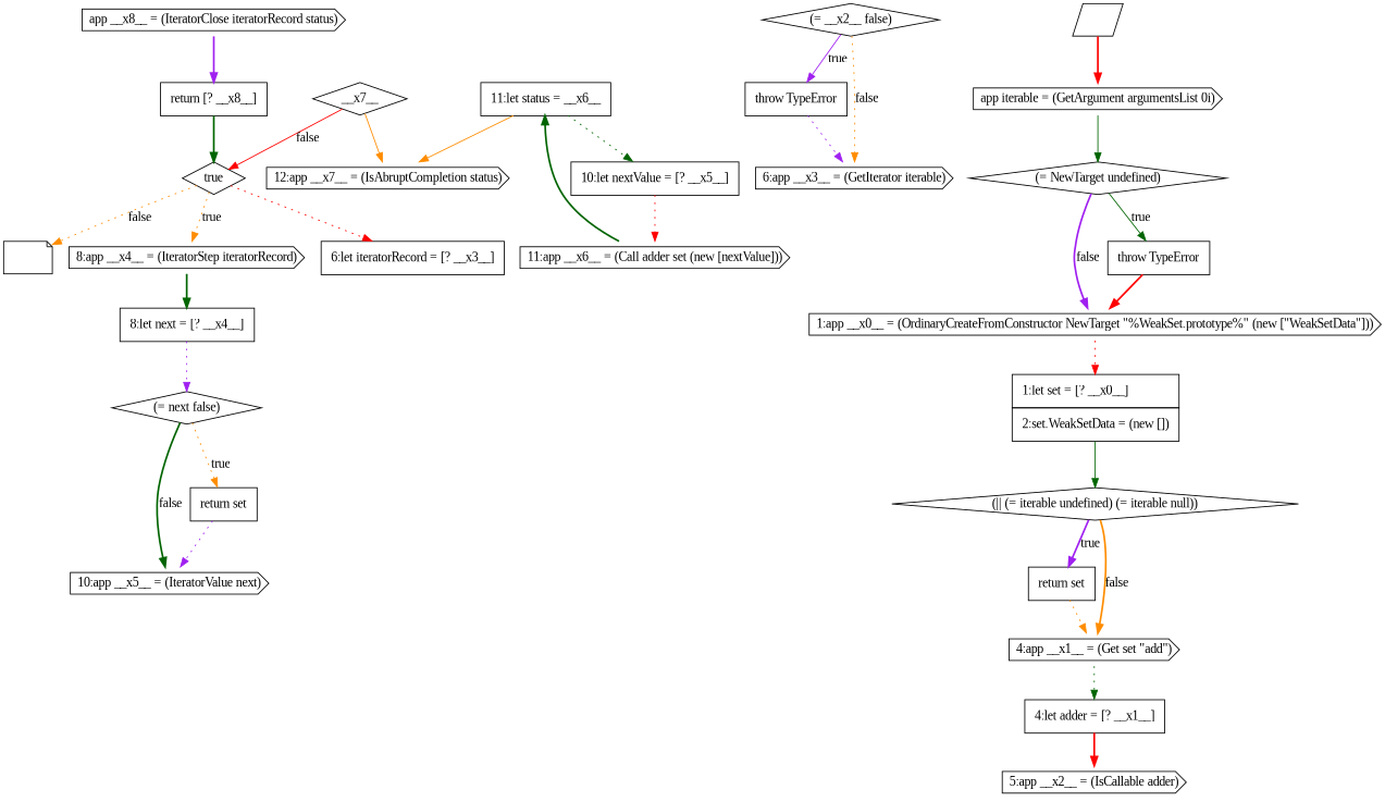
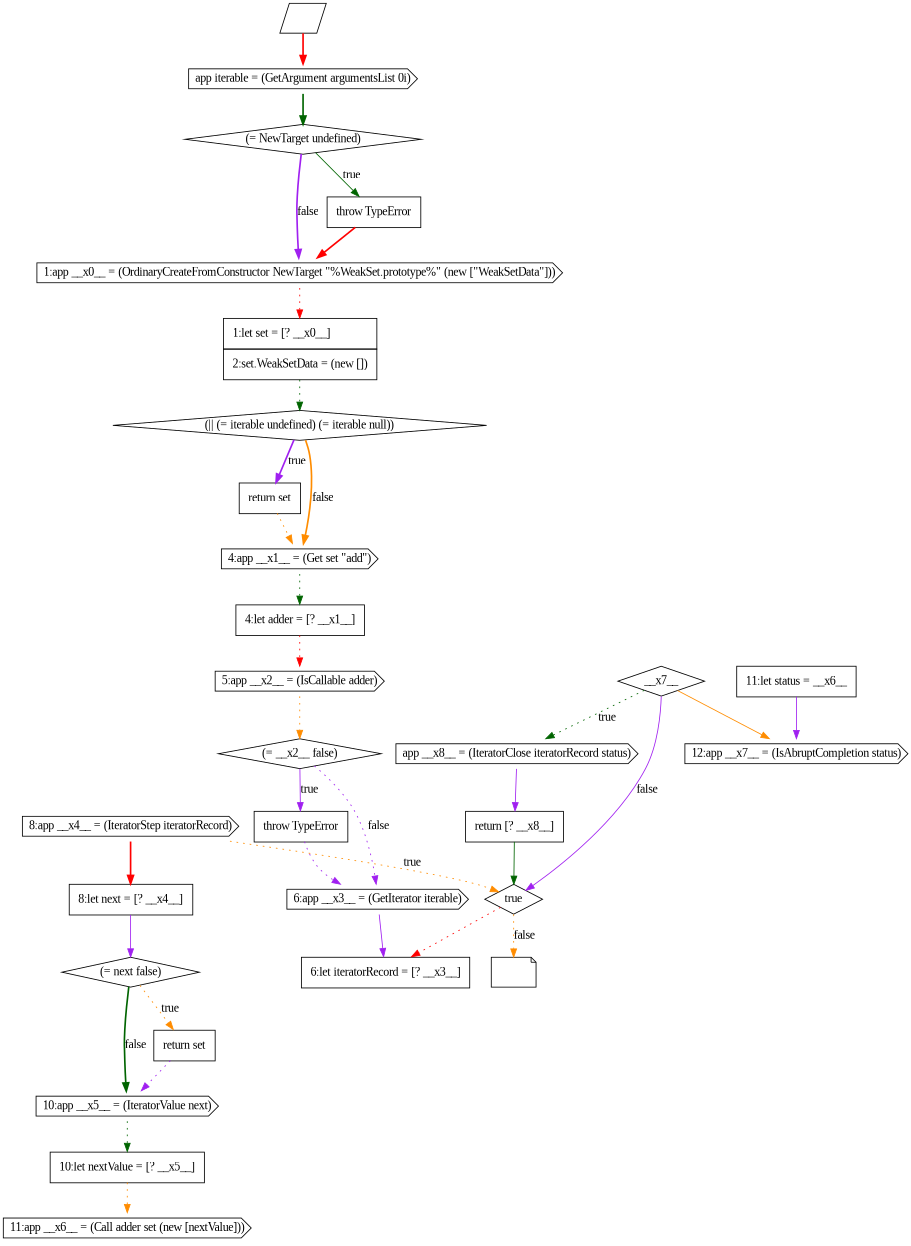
  digraph {
    fontname="Liberation Serif"
    node [color=black fillcolor=white fontname="Liberation Serif" shape=none style=filled]
    edge [color=purple fontname="Liberation Serif" style=dotted]
    n1 [label=<<font color="black">8:app __x4__ = (IteratorStep iteratorRecord)</font>> shape=cds]
    n2 [label=<<font color="black">     <table border="0" cellborder="1" cellspacing="0" cellpadding="10">       <tr><td align="left">8:let next = [? __x4__]</td></tr>     </table>   </font>> margin=0]
    n3 [label=<<font color="black">(= next false)</font>> shape=diamond]
    n4 [label=<<font color="black">     <table border="0" cellborder="1" cellspacing="0" cellpadding="10">       <tr><td align="left">throw TypeError</td></tr>     </table>   </font>> margin=0]
    n5 [label=<<font color="black">6:app __x3__ = (GetIterator iterable)</font>> shape=cds]
    n6 [label=<<font color="black">     <table border="0" cellborder="1" cellspacing="0" cellpadding="10">       <tr><td align="left">6:let iteratorRecord = [? __x3__]</td></tr>     </table>   </font>> margin=0]
    n7 [label=<<font color="black">10:app __x5__ = (IteratorValue next)</font>> shape=cds]
    n8 [label=<<font color="black">     <table border="0" cellborder="1" cellspacing="0" cellpadding="10">       <tr><td align="left">10:let nextValue = [? __x5__]</td></tr>     </table>   </font>> margin=0]
    n9 [label=<<font color="black">11:app __x6__ = (Call adder set (new [nextValue]))</font>> shape=cds]
    n10 [label=<<font color="black">__x7__</font>> shape=diamond]
    n11 [label=<<font color="black">true</font>> shape=diamond]
    n12 [label=<<font color="black">app __x8__ = (IteratorClose iteratorRecord status)</font>> shape=cds]
    n13 [label=<<font color="black">12:app __x7__ = (IsAbruptCompletion status)</font>> shape=cds]
    n14 [label=" " shape=note]
    n15 [label=<<font color="black">     <table border="0" cellborder="1" cellspacing="0" cellpadding="10">       <tr><td align="left">return [? __x8__]</td></tr>     </table>   </font>> margin=0]
    n16 [label=<<font color="black">     <table border="0" cellborder="1" cellspacing="0" cellpadding="10">       <tr><td align="left">return set</td></tr>     </table>   </font>> margin=0]
    n17 [label=<<font color="black">4:app __x1__ = (Get set &quot;add&quot;)</font>> shape=cds]
    n18 [label=<<font color="black">     <table border="0" cellborder="1" cellspacing="0" cellpadding="10">       <tr><td align="left">4:let adder = [? __x1__]</td></tr>     </table>   </font>> margin=0]
    n19 [label=<<font color="black">     <table border="0" cellborder="1" cellspacing="0" cellpadding="10">       <tr><td align="left">return set</td></tr>     </table>   </font>> margin=0]
    n20 [label=<<font color="black">1:app __x0__ = (OrdinaryCreateFromConstructor NewTarget &quot;%WeakSet.prototype%&quot; (new [&quot;WeakSetData&quot;]))</font>> shape=cds]
    n21 [label=<<font color="black">     <table border="0" cellborder="1" cellspacing="0" cellpadding="10">       <tr><td align="left">1:let set = [? __x0__]</td></tr>       <tr><td align="left">2:set.WeakSetData = (new [])</td></tr>     </table>   </font>> margin=0]
    n22 [label=<<font color="black">(|| (= iterable undefined) (= iterable null))</font>> shape=diamond]
    n23 [label=<<font color="black">     <table border="0" cellborder="1" cellspacing="0" cellpadding="10">       <tr><td align="left">11:let status = __x6__</td></tr>     </table>   </font>> margin=0]
    n24 [label=<<font color="black">5:app __x2__ = (IsCallable adder)</font>> shape=cds]
    n25 [label=<<font color="black">(= __x2__ false)</font>> shape=diamond]
    n26 [label=<<font color="black">(= NewTarget undefined)</font>> shape=diamond]
    n27 [label=<<font color="black">     <table border="0" cellborder="1" cellspacing="0" cellpadding="10">       <tr><td align="left">throw TypeError</td></tr>     </table>   </font>> margin=0]
    n28 [label=" " shape=parallelogram]
    n29 [label=<<font color="black">app iterable = (GetArgument argumentsList 0i)</font>> shape=cds]
-   n1 -> n2 [color=darkgreen style=bold]
-   n2 -> n3
+   n1 -> n2 [color=red style=bold]
+   n2 -> n3 [style=solid]
    n3 -> n7 [color=darkgreen label=<<font color="black">false</font>> style=bold]
    n3 -> n19 [color=darkorange label=<<font color="black">true</font>>]
    n4 -> n5
-   n23 -> n8 [color=darkgreen]
-   n8 -> n9 [color=red]
-   n9 -> n23 [color=darkgreen style=bold]
-   n10 -> n11 [color=red label=<<font color="black">false</font>> style=solid]
+   n5 -> n6 [style=solid]
+   n7 -> n8 [color=darkgreen]
+   n8 -> n9 [color=darkorange]
+   n10 -> n11 [label=<<font color="black">false</font>> style=solid]
+   n10 -> n12 [color=darkgreen label=<<font color="black">true</font>>]
    n10 -> n13 [color=darkorange style=solid]
-   n11 -> n1 [color=darkorange label=<<font color="black">true</font>>]
+   n1 -> n11 [color=darkorange label=<<font color="black">true</font>>]
    n11 -> n6 [color=red]
    n11 -> n14 [color=darkorange label=<<font color="black">false</font>>]
-   n12 -> n15 [style=bold]
-   n15 -> n11 [color=darkgreen style=bold]
+   n12 -> n15 [style=solid]
+   n15 -> n11 [color=darkgreen style=solid]
    n16 -> n17 [color=darkorange]
    n17 -> n18 [color=darkgreen]
-   n18 -> n24 [color=red style=bold]
+   n18 -> n24 [color=red]
    n19 -> n7
    n20 -> n21 [color=red]
-   n21 -> n22 [color=darkgreen style=solid]
+   n21 -> n22 [color=darkgreen]
    n22 -> n16 [label=<<font color="black">true</font>> style=bold]
    n22 -> n17 [color=darkorange label=<<font color="black">false</font>> style=bold]
-   n23 -> n13 [color=darkorange style=solid]
+   n23 -> n13 [style=solid]
+   n24 -> n25 [color=darkorange]
    n25 -> n4 [label=<<font color="black">true</font>> style=solid]
-   n25 -> n5 [color=darkorange label=<<font color="black">false</font>>]
+   n25 -> n5 [label=<<font color="black">false</font>>]
    n26 -> n20 [label=<<font color="black">false</font>> style=bold]
    n26 -> n27 [color=darkgreen label=<<font color="black">true</font>> style=solid]
    n27 -> n20 [color=red style=bold]
    n28 -> n29 [color=red style=bold]
-   n29 -> n26 [color=darkgreen style=solid]
+   n29 -> n26 [color=darkgreen style=bold]
  }
